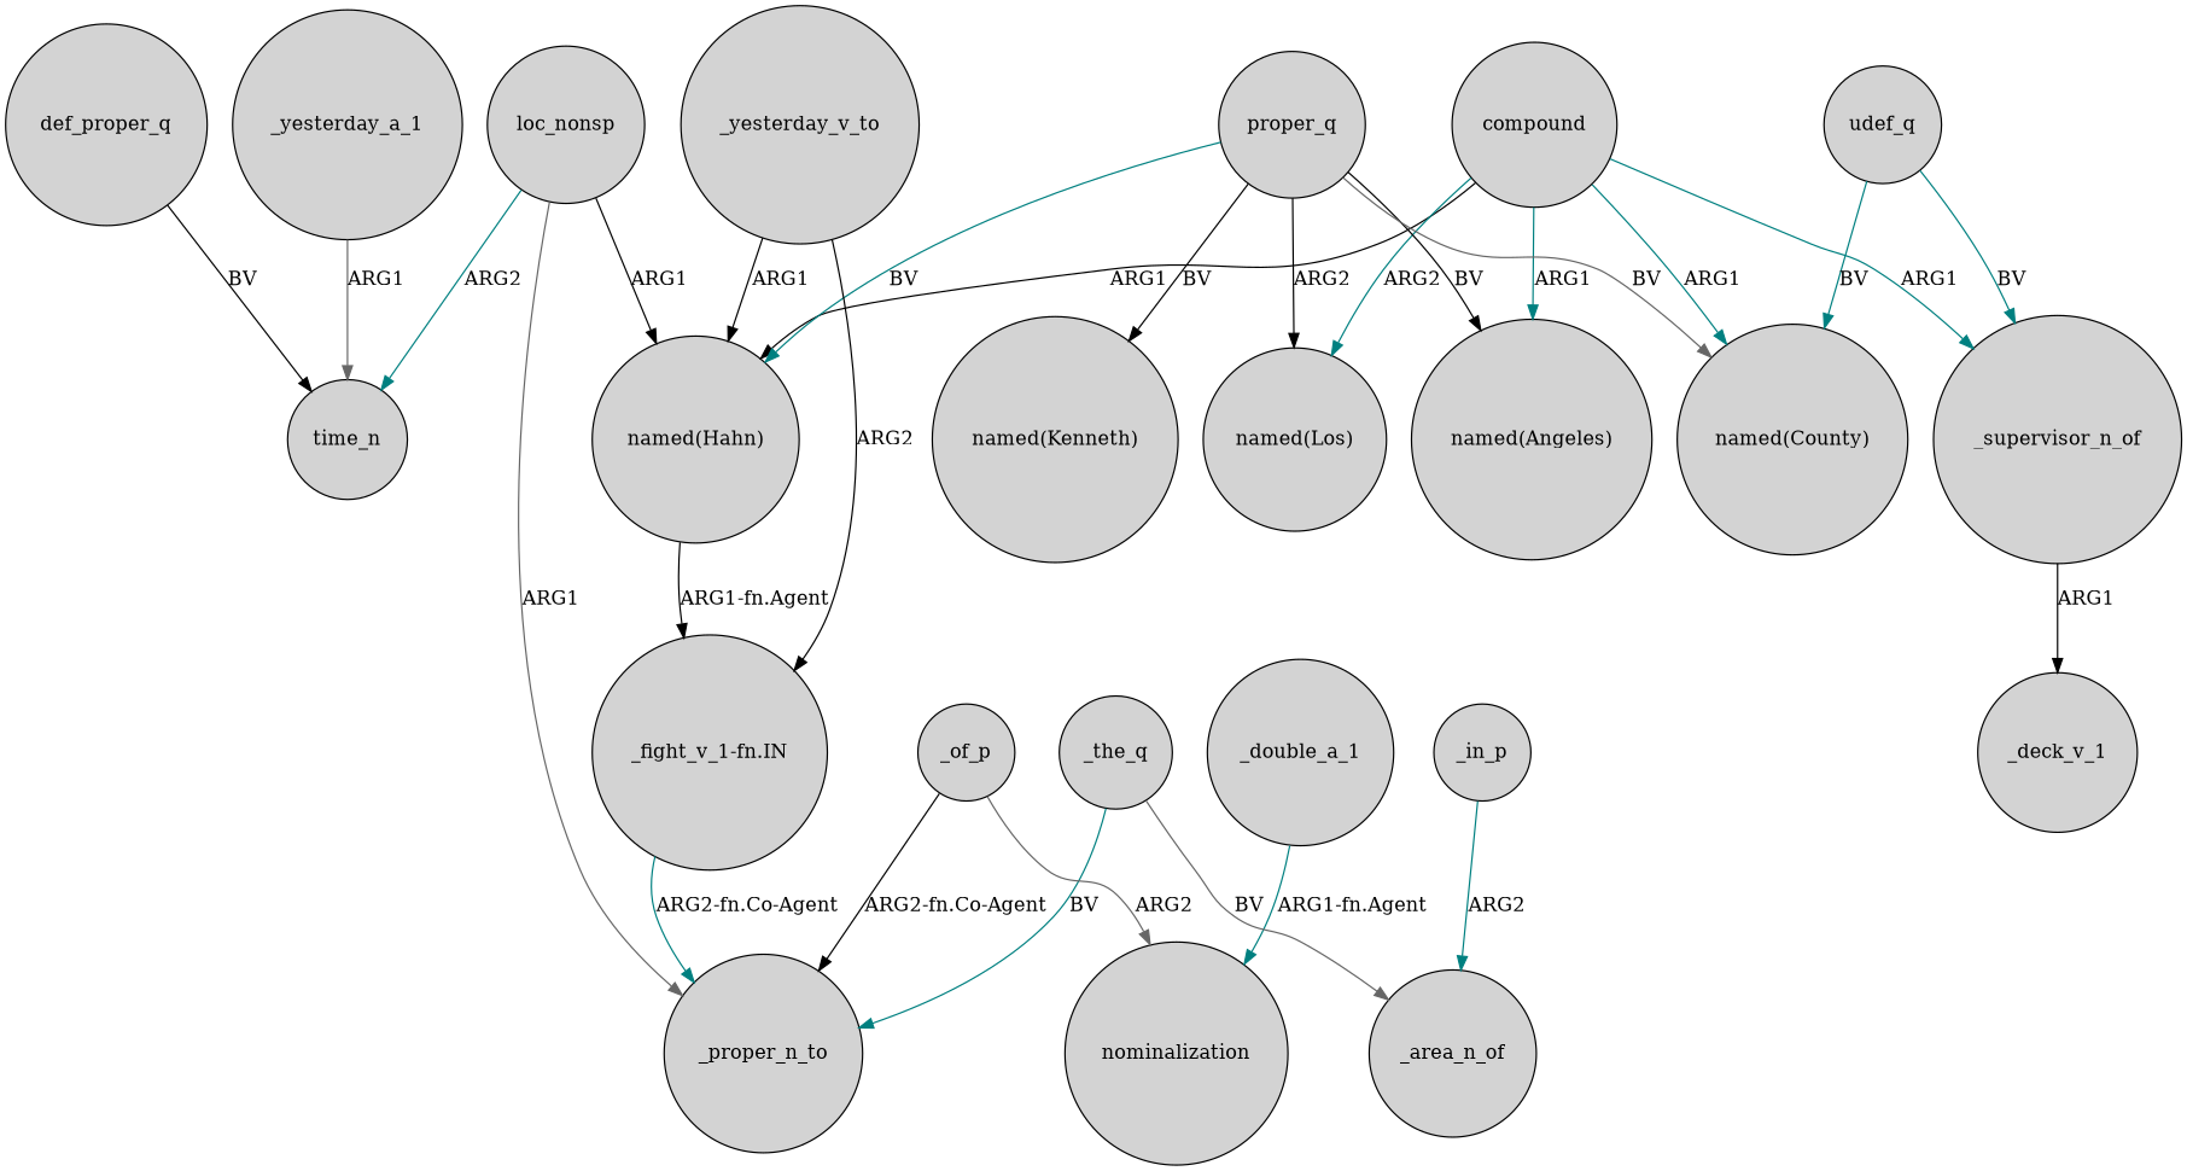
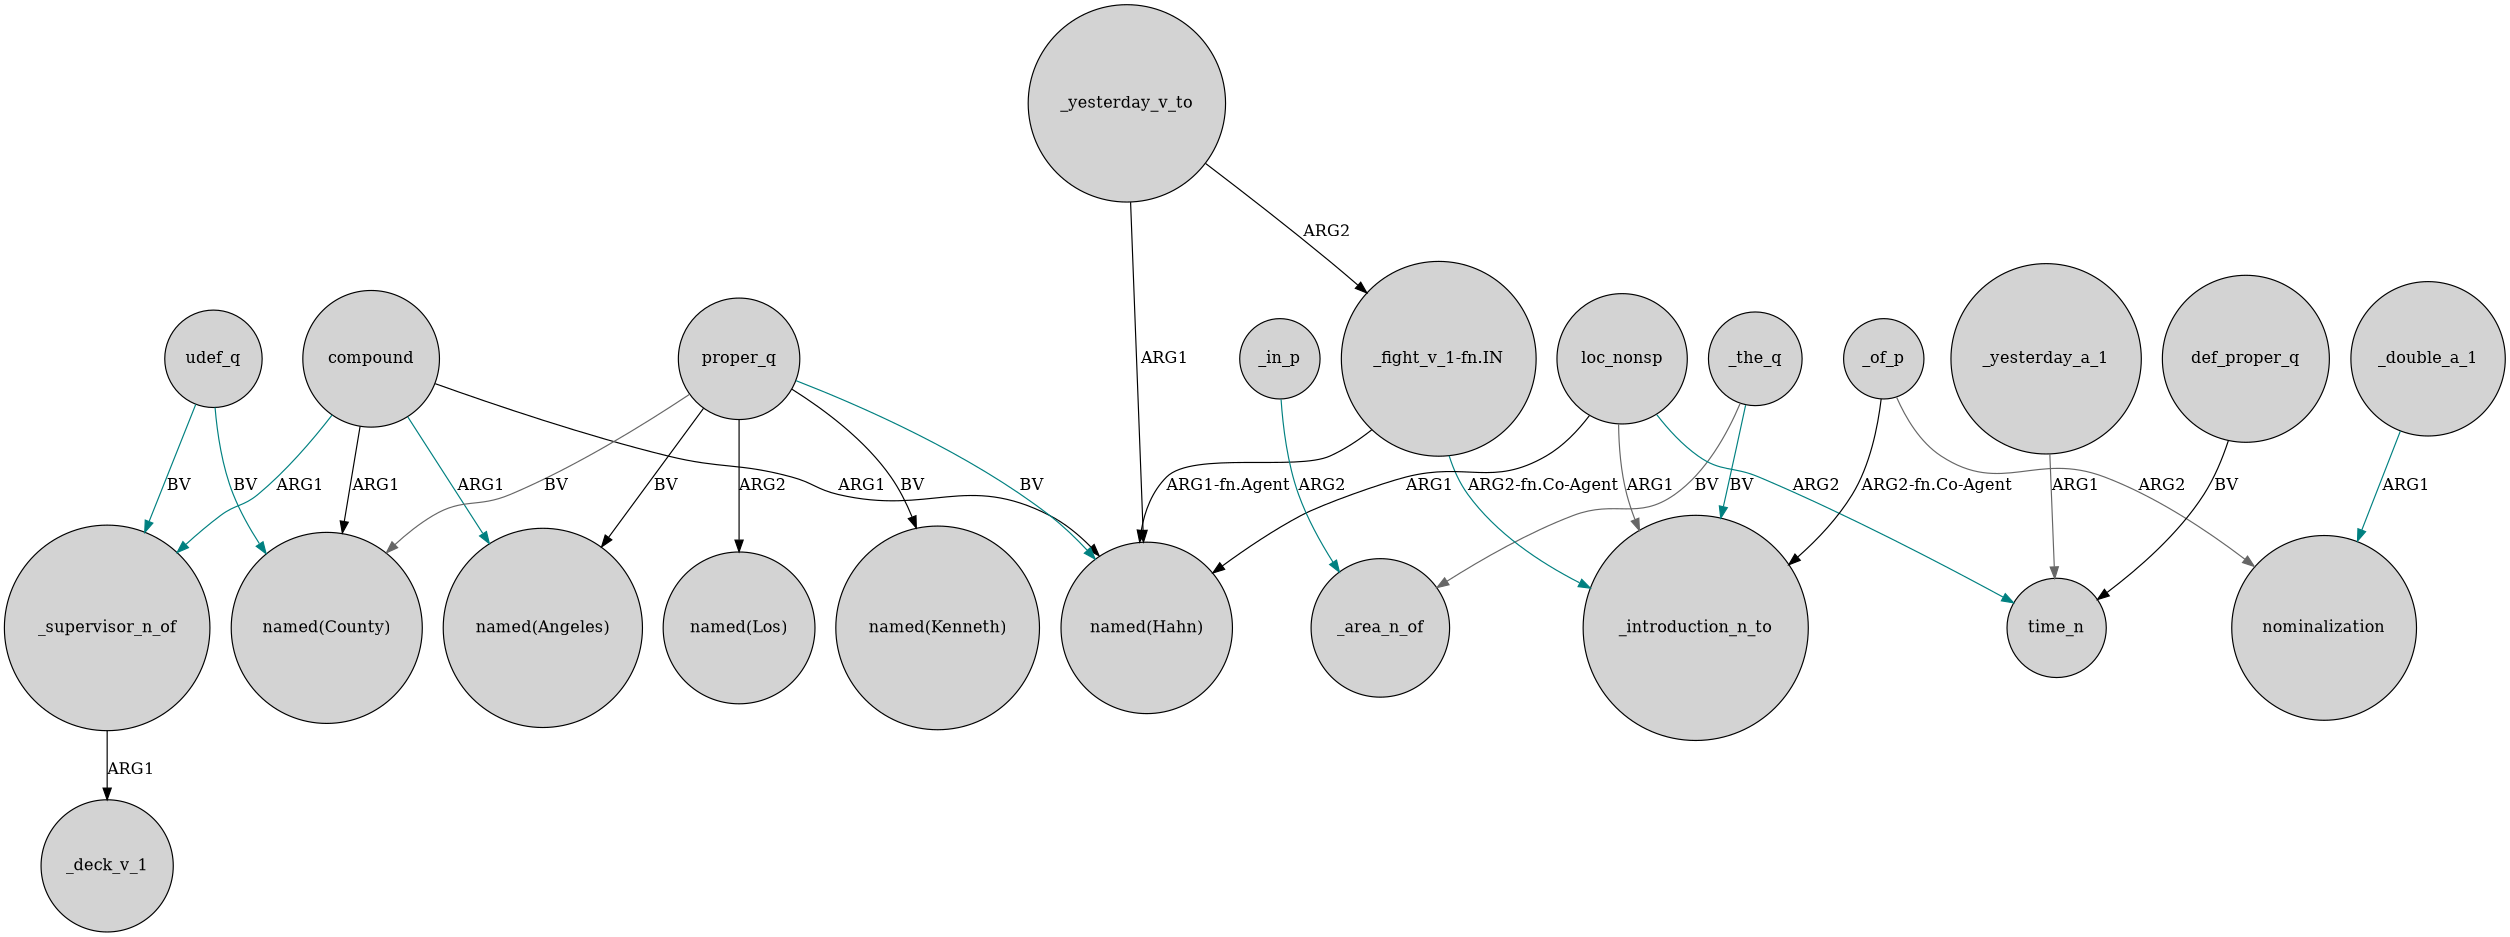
  digraph {
    node [shape=circle style=filled]
    edge [color=teal]
    compound
    "named(Hahn)"
    _supervisor_n_of
    "named(Los)"
    "named(Angeles)"
    "named(County)"
    _deck_v_1
    _yesterday_a_1
    time_n
    _double_a_1
    nominalization
    _the_q
-   _introduction_n_to [label=_proper_n_to]
+   _introduction_n_to
    _area_n_of
    proper_q
    "named(Kenneth)"
    udef_q
    n18 [label=_yesterday_v_to]
    "_fight_v_1-fn.IN"
    loc_nonsp
    _of_p
    _in_p
    n23 [label=def_proper_q]
    compound -> "named(Hahn)" [color=black label=ARG1]
    compound -> _supervisor_n_of [label=ARG1]
-   compound -> "named(Los)" [label=ARG2]
    compound -> "named(Angeles)" [label=ARG1]
-   compound -> "named(County)" [label=ARG1]
+   compound -> "named(County)" [color=black label=ARG1]
    _supervisor_n_of -> _deck_v_1 [color=black label=ARG1]
    _yesterday_a_1 -> time_n [color=gray40 label=ARG1]
-   _double_a_1 -> nominalization [label="ARG1-fn.Agent"]
+   _double_a_1 -> nominalization [label=ARG1]
    _the_q -> _introduction_n_to [label=BV]
    _the_q -> _area_n_of [color=gray40 label=BV]
    proper_q -> "named(Hahn)" [label=BV]
    proper_q -> "named(Los)" [color=black label=ARG2]
    proper_q -> "named(Angeles)" [color=black label=BV]
    proper_q -> "named(County)" [color=gray40 label=BV]
    proper_q -> "named(Kenneth)" [color=black label=BV]
    udef_q -> _supervisor_n_of [label=BV]
    udef_q -> "named(County)" [label=BV]
    n18 -> "named(Hahn)" [color=black label=ARG1]
    n18 -> "_fight_v_1-fn.IN" [color=black label=ARG2]
-   "named(Hahn)" -> "_fight_v_1-fn.IN" [color=black label="ARG1-fn.Agent"]
+   "_fight_v_1-fn.IN" -> "named(Hahn)" [color=black label="ARG1-fn.Agent"]
    "_fight_v_1-fn.IN" -> _introduction_n_to [label="ARG2-fn.Co-Agent"]
    loc_nonsp -> "named(Hahn)" [color=black label=ARG1]
    loc_nonsp -> time_n [label=ARG2]
    loc_nonsp -> _introduction_n_to [color=gray40 label=ARG1]
    _of_p -> nominalization [color=gray40 label=ARG2]
    _of_p -> _introduction_n_to [color=black label="ARG2-fn.Co-Agent"]
    _in_p -> _area_n_of [label=ARG2]
    n23 -> time_n [color=black label=BV]
  }
